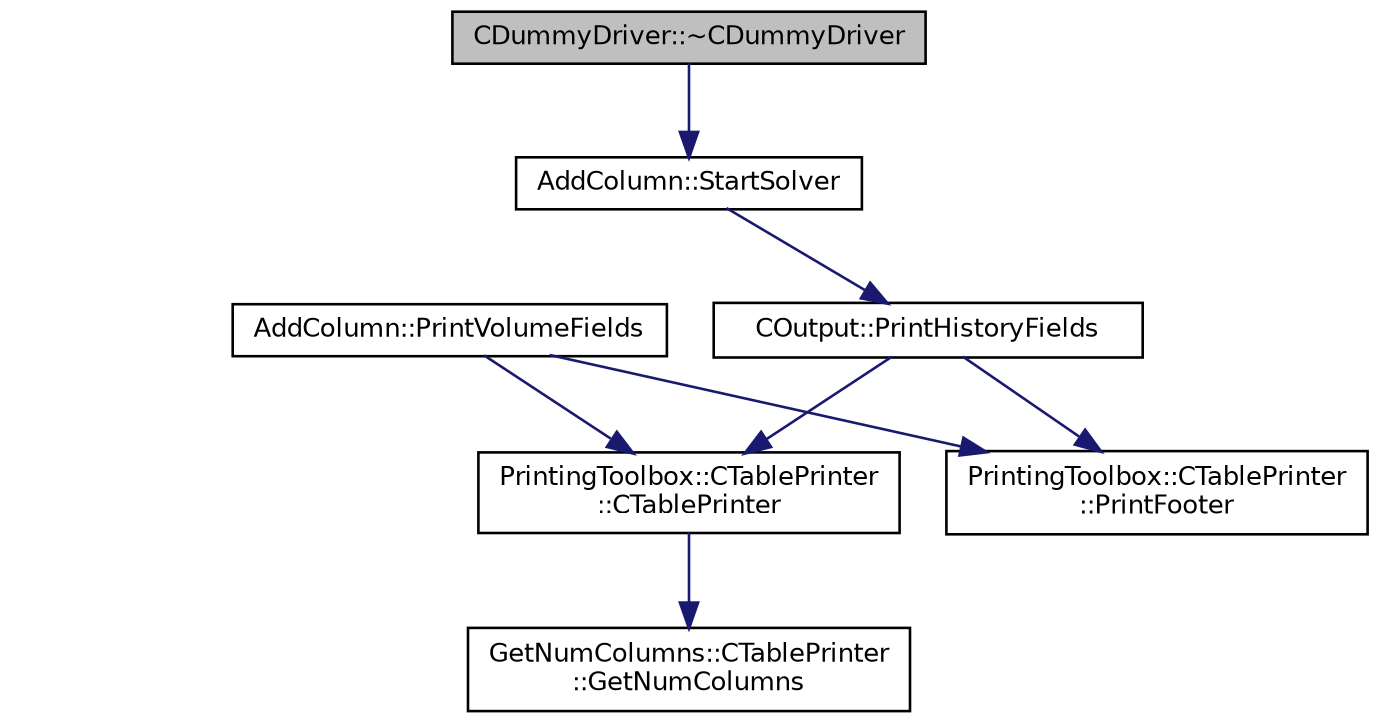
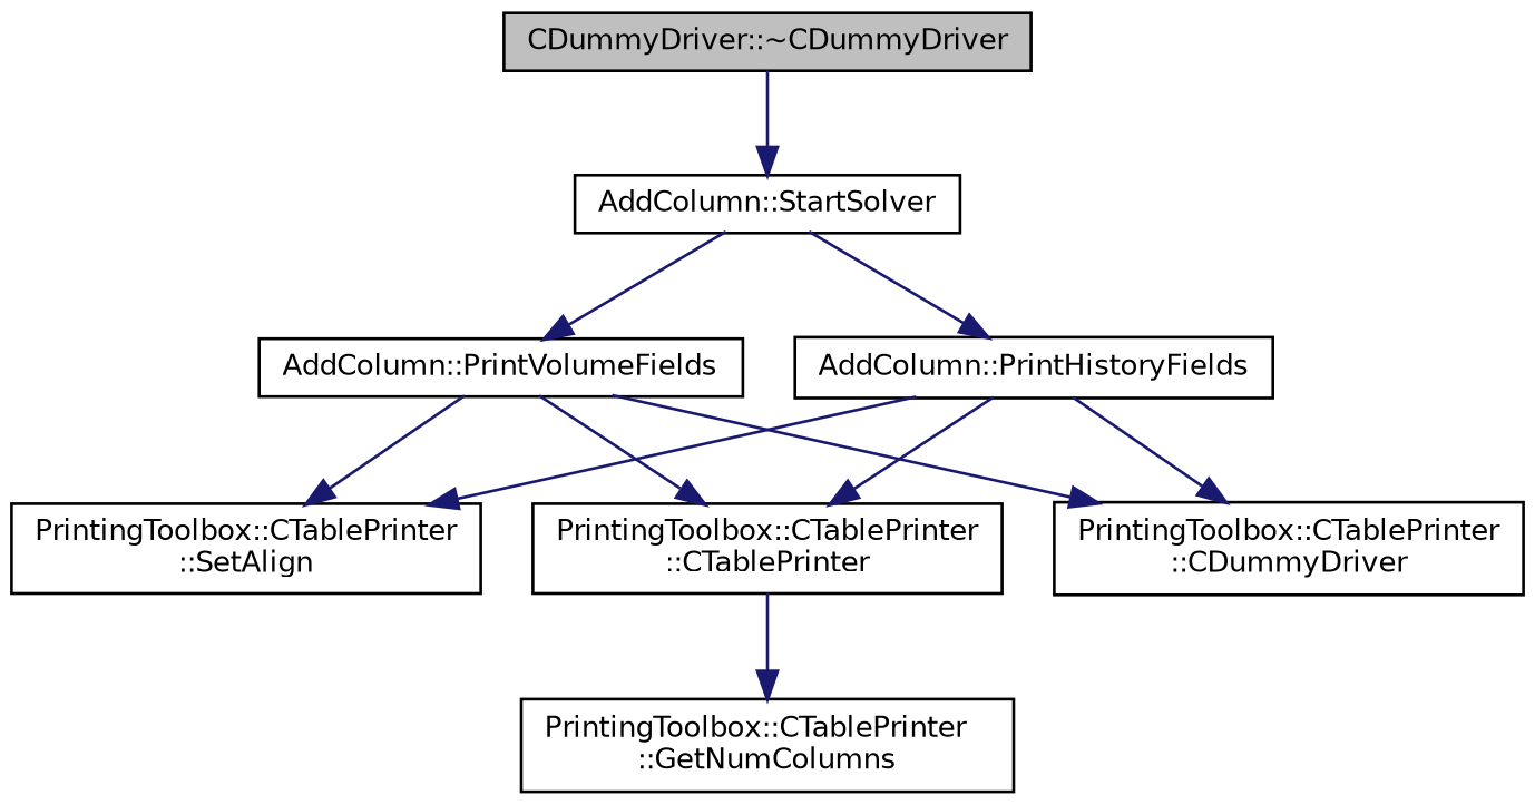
  digraph {
    rankdir=TB
    node [color=black fillcolor=white fontname=Helvetica fontsize=10 shape=record style=filled]
    edge [color=midnightblue fontname=Helvetica fontsize=10 labelfontname=Helvetica labelfontsize=10 style=solid]
    n1 [fillcolor=grey75 fontcolor=black height=0.2 label="CDummyDriver::~CDummyDriver" width=0.4]
    n2 [height=0.2 label="AddColumn::StartSolver" width=0.4]
    n3 [height=0.2 label="AddColumn::PrintVolumeFields" width=0.4]
-   n4 [height=0.2 label="COutput::PrintHistoryFields" width=0.4]
+   n4 [height=0.2 label="AddColumn::PrintHistoryFields" width=0.4]
+   n5 [height=0.2 label="PrintingToolbox::CTablePrinter\l::SetAlign" width=0.4]
    n6 [height=0.2 label="PrintingToolbox::CTablePrinter\l::CTablePrinter" width=0.4]
-   n7 [height=0.2 label="PrintingToolbox::CTablePrinter\l::PrintFooter" width=0.4]
-   n8 [height=0.2 label="GetNumColumns::CTablePrinter\l::GetNumColumns" width=0.4]
+   n7 [height=0.2 label="PrintingToolbox::CTablePrinter\l::CDummyDriver" width=0.4]
+   n8 [height=0.2 label="PrintingToolbox::CTablePrinter\l::GetNumColumns" width=0.4]
    n1 -> n2
+   n2 -> n3
    n2 -> n4
+   n3 -> n5
    n3 -> n6
    n3 -> n7
+   n4 -> n5
    n4 -> n6
    n4 -> n7
    n6 -> n8
  }
